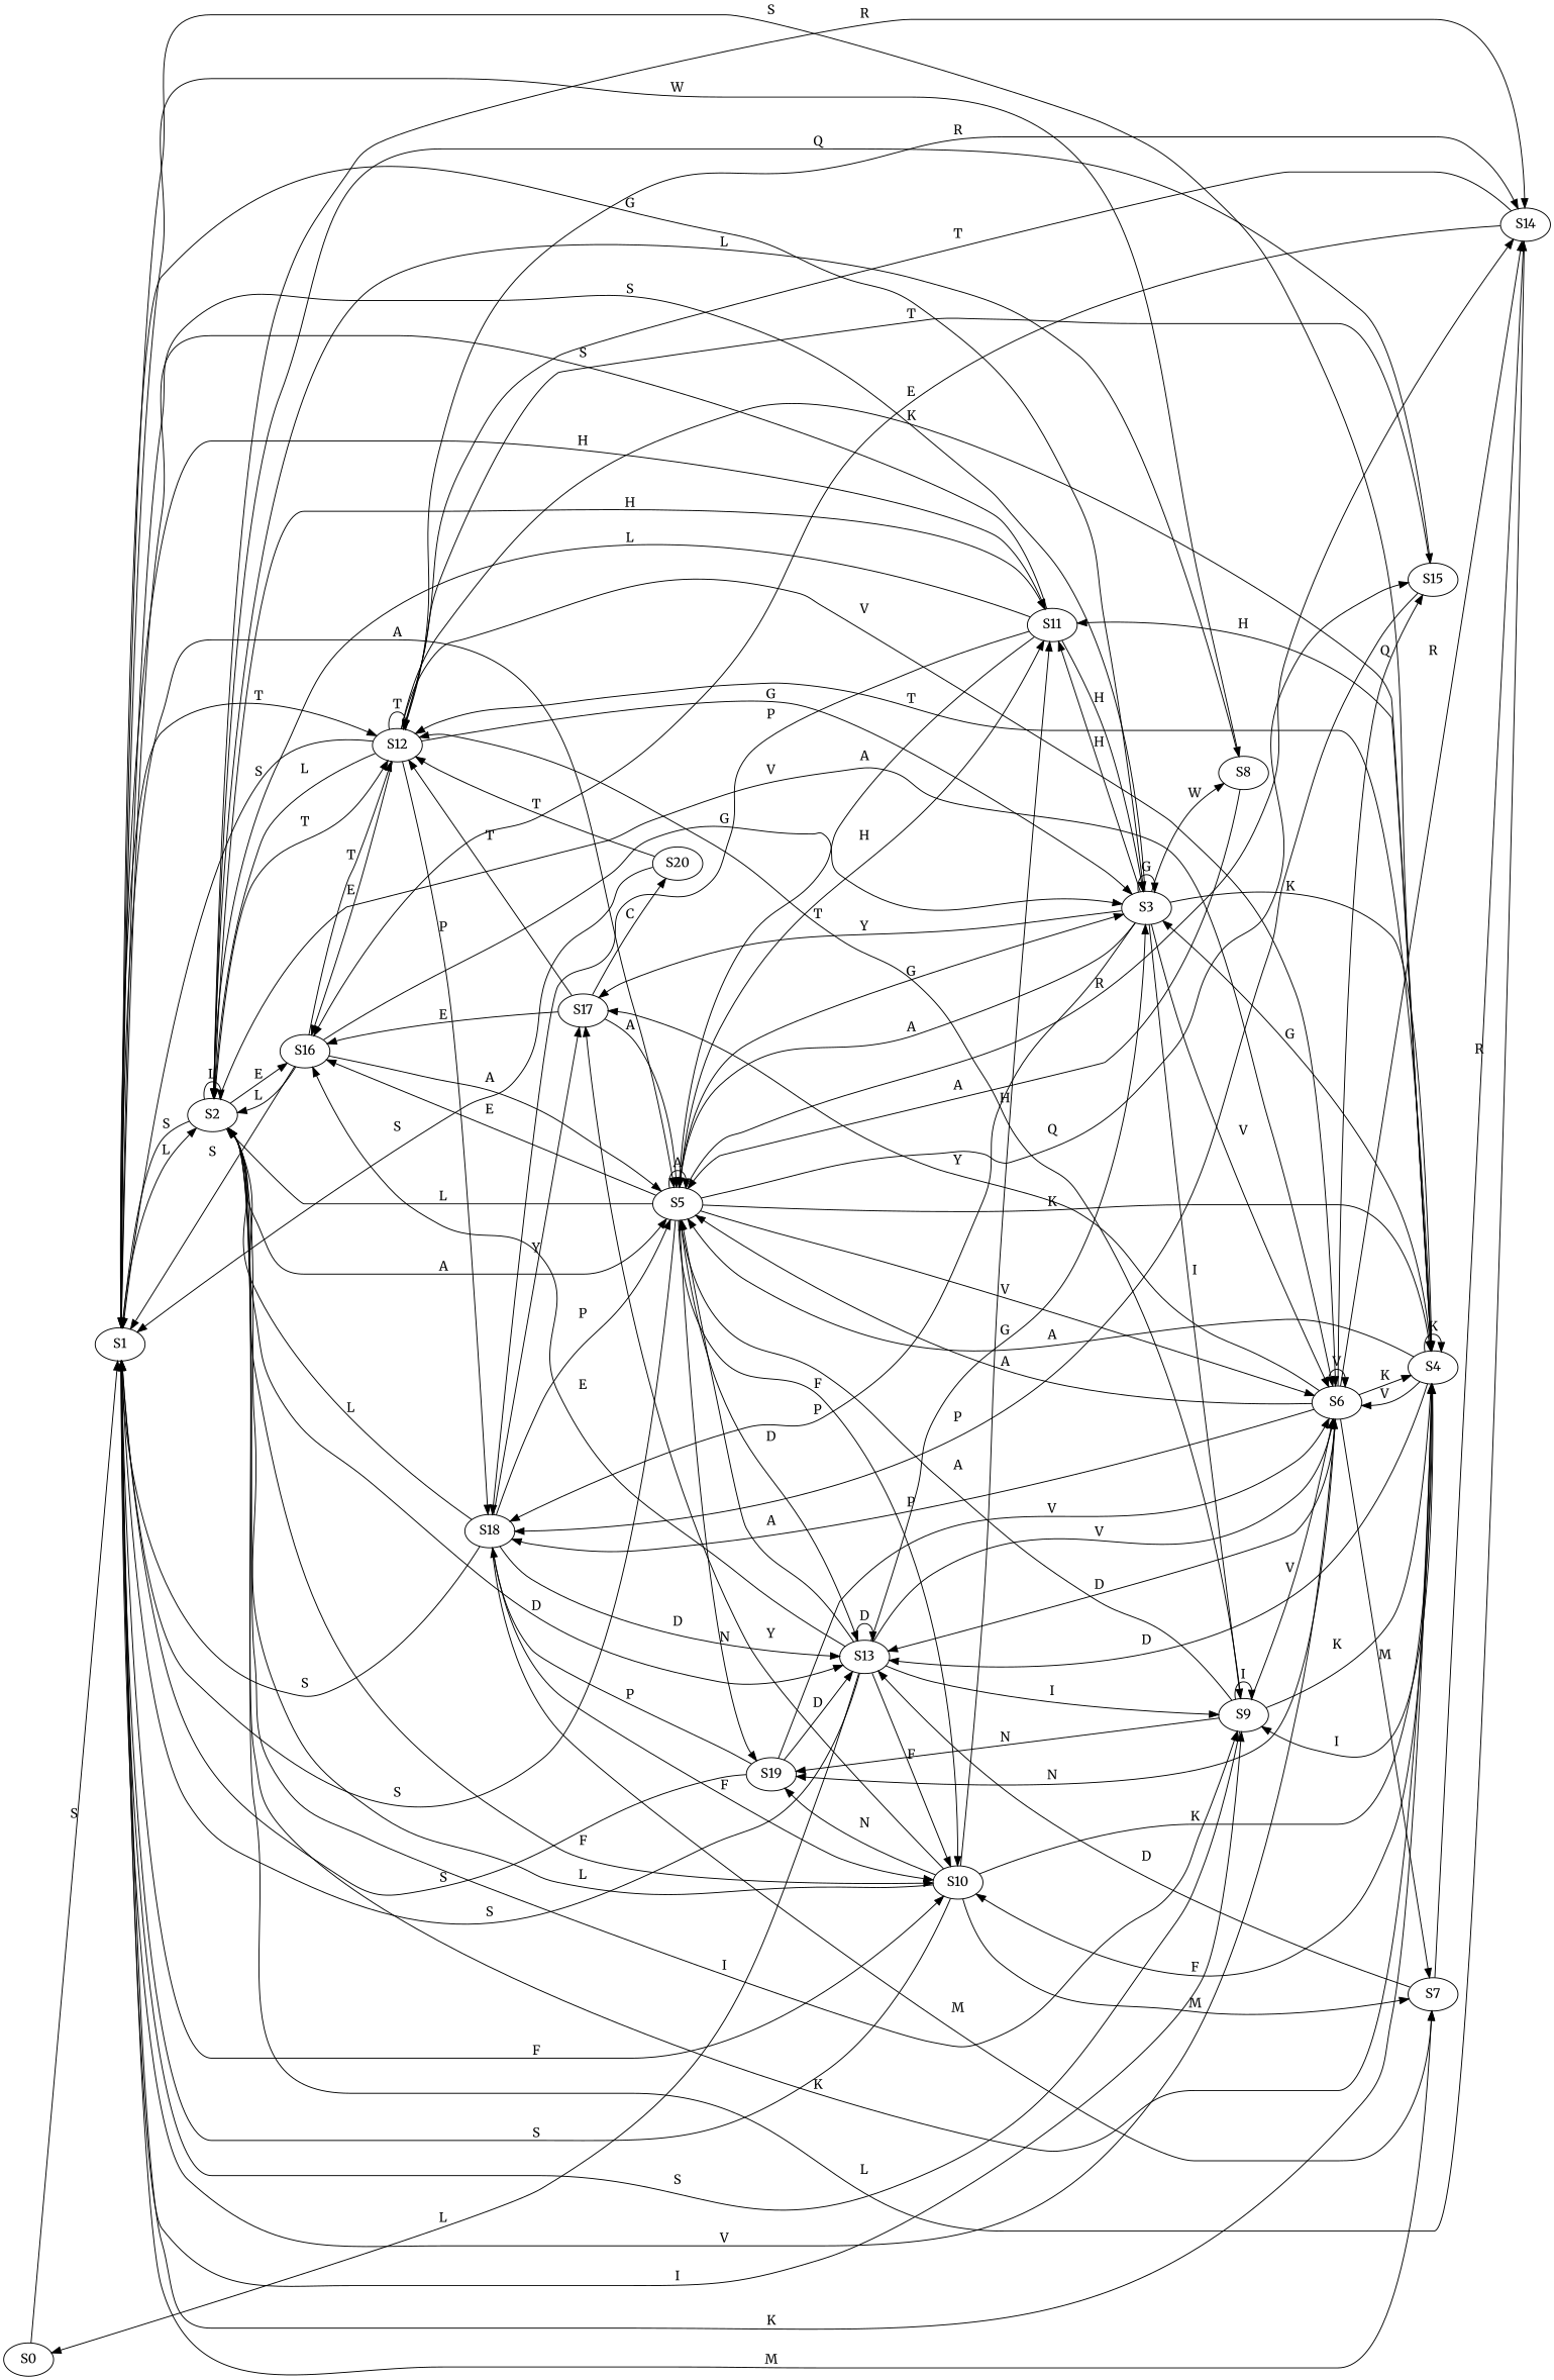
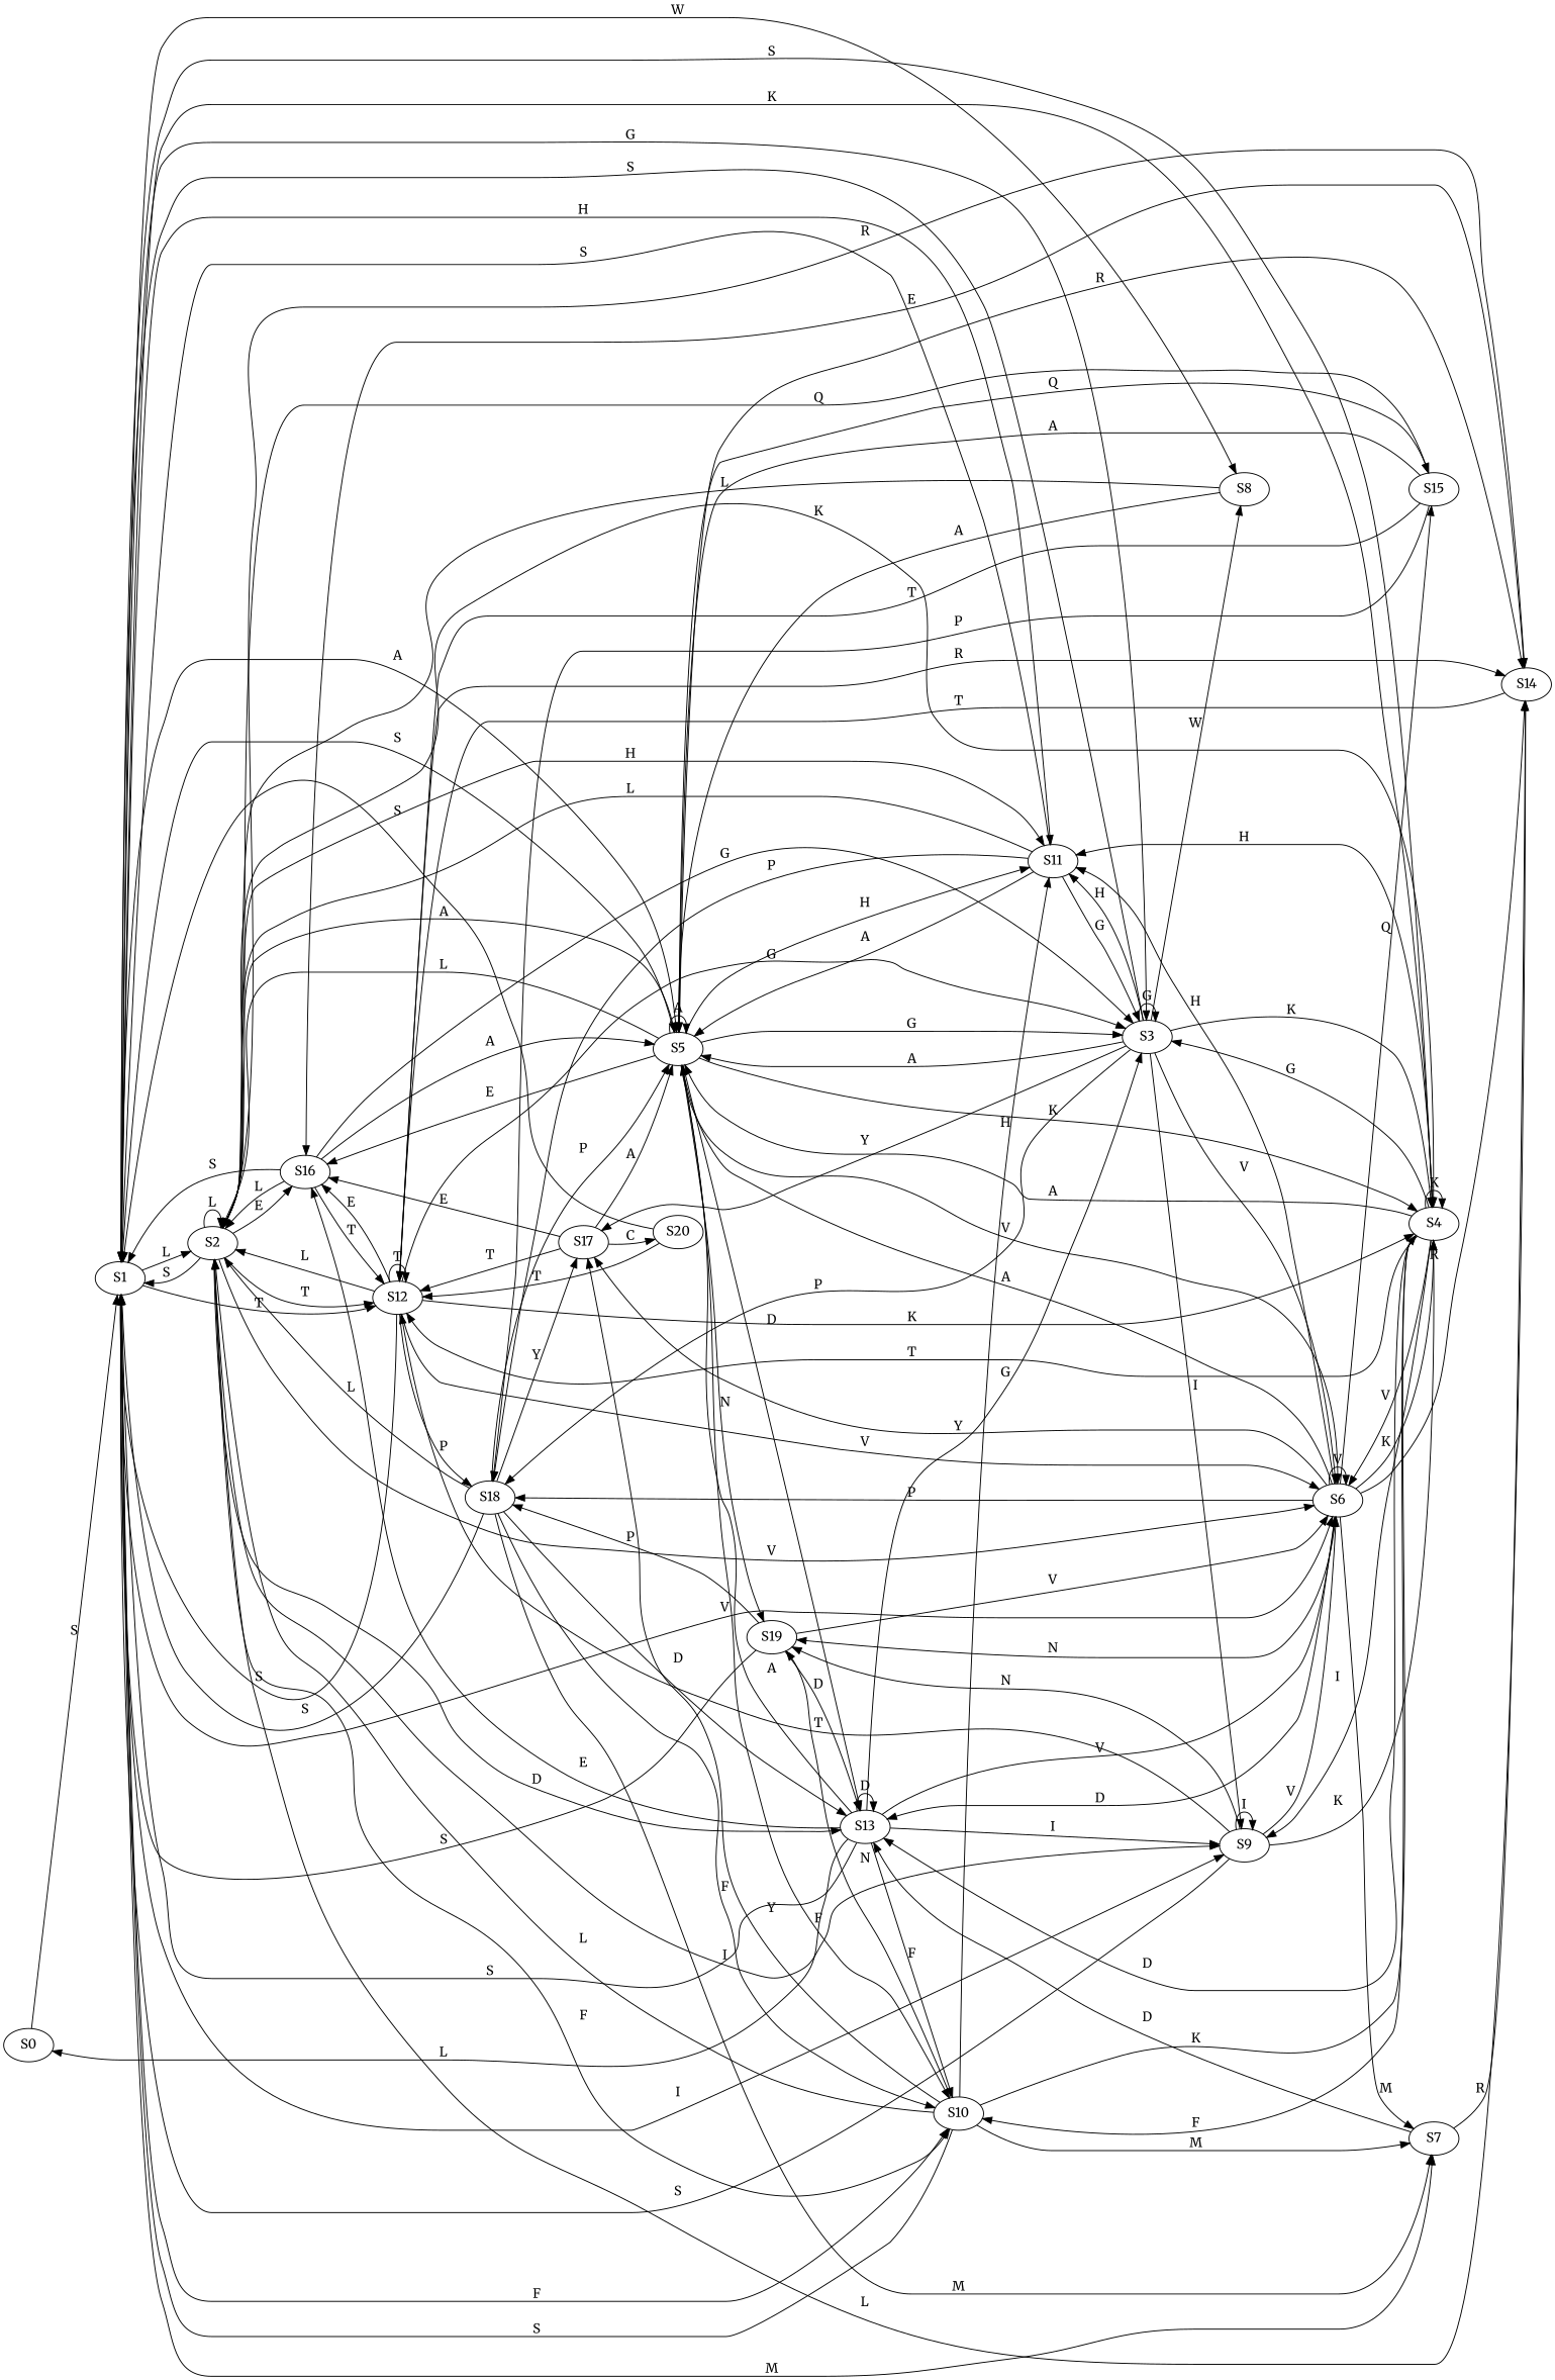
  strict digraph {
    fontname=Merriweather
    rankdir=LR
    node [fontname=Merriweather]
    edge [fontname=Merriweather]
    S0
    S1
    S2
    S3
    S4
    S5
    S6
    S7
    S8
    S9
    S10
    S11
    S12
    S13
    S14
    S15
    S16
    S17
    S18
    S19
    S20
    S0 -> S1 [label=S]
    S1 -> S2 [label=L]
    S1 -> S3 [label=G]
    S1 -> S4 [label=K]
    S1 -> S5 [label=A]
    S1 -> S6 [label=V]
    S1 -> S7 [label=M]
    S1 -> S8 [label=W]
    S1 -> S9 [label=I]
    S1 -> S10 [label=F]
    S1 -> S11 [label=H]
    S1 -> S12 [label=T]
    S2 -> S1 [label=S]
    S2 -> S2 [label=L]
    S2 -> S4 [label=K]
    S2 -> S5 [label=A]
    S2 -> S6 [label=V]
    S2 -> S9 [label=I]
    S2 -> S10 [label=F]
    S2 -> S11 [label=H]
    S2 -> S12 [label=T]
    S2 -> S13 [label=D]
    S2 -> S14 [label=R]
    S2 -> S15 [label=Q]
    S2 -> S16 [label=E]
    S3 -> S1 [label=S]
    S3 -> S3 [label=G]
    S3 -> S4 [label=K]
    S3 -> S5 [label=A]
    S3 -> S6 [label=V]
    S3 -> S8 [label=W]
    S3 -> S9 [label=I]
    S3 -> S11 [label=H]
    S3 -> S17 [label=Y]
    S3 -> S18 [label=P]
    S4 -> S1 [label=S]
    S4 -> S3 [label=G]
    S4 -> S4 [label=K]
    S4 -> S5 [label=A]
    S4 -> S6 [label=V]
    S4 -> S9 [label=I]
    S4 -> S10 [label=F]
    S4 -> S11 [label=H]
    S4 -> S12 [label=T]
    S4 -> S13 [label=D]
    S5 -> S1 [label=S]
    S5 -> S2 [label=L]
    S5 -> S3 [label=G]
    S5 -> S4 [label=K]
    S5 -> S5 [label=A]
    S5 -> S6 [label=V]
    S5 -> S10 [label=F]
    S5 -> S11 [label=H]
    S5 -> S13 [label=D]
    S5 -> S14 [label=R]
    S5 -> S15 [label=Q]
    S5 -> S16 [label=E]
    S5 -> S19 [label=N]
    S6 -> S4 [label=K]
    S6 -> S5 [label=A]
    S6 -> S6 [label=V]
    S6 -> S7 [label=M]
+   S6 -> S11 [label=H]
    S6 -> S13 [label=D]
    S6 -> S14 [label=R]
    S6 -> S15 [label=Q]
    S6 -> S17 [label=Y]
    S6 -> S18 [label=P]
    S6 -> S19 [label=N]
    S7 -> S13 [label=D]
    S7 -> S14 [label=R]
    S8 -> S2 [label=L]
    S8 -> S5 [label=A]
    S9 -> S1 [label=S]
    S9 -> S4 [label=K]
    S9 -> S6 [label=V]
    S9 -> S9 [label=I]
    S9 -> S12 [label=T]
    S9 -> S19 [label=N]
    S10 -> S1 [label=S]
    S10 -> S2 [label=L]
    S10 -> S4 [label=K]
    S10 -> S7 [label=M]
    S10 -> S11 [label=H]
    S10 -> S17 [label=Y]
    S10 -> S19 [label=N]
    S11 -> S1 [label=S]
    S11 -> S2 [label=L]
-   S11 -> S3 [label=H]
+   S11 -> S3 [label=G]
    S11 -> S5 [label=A]
    S11 -> S18 [label=P]
    S12 -> S1 [label=S]
    S12 -> S2 [label=L]
    S12 -> S3 [label=G]
    S12 -> S4 [label=K]
    S12 -> S6 [label=V]
    S12 -> S12 [label=T]
    S12 -> S14 [label=R]
    S12 -> S16 [label=E]
    S12 -> S18 [label=P]
    S13 -> S0 [label=L]
    S13 -> S1 [label=S]
    S13 -> S3 [label=G]
    S13 -> S5 [label=A]
    S13 -> S6 [label=V]
    S13 -> S9 [label=I]
    S13 -> S10 [label=F]
    S13 -> S13 [label=D]
    S13 -> S16 [label=E]
    S14 -> S2 [label=L]
    S14 -> S12 [label=T]
    S14 -> S16 [label=E]
-   S9 -> S5 [label=A]
+   S15 -> S5 [label=A]
    S15 -> S12 [label=T]
    S15 -> S18 [label=P]
    S16 -> S1 [label=S]
    S16 -> S2 [label=L]
    S16 -> S3 [label=G]
    S16 -> S5 [label=A]
    S16 -> S12 [label=T]
    S17 -> S5 [label=A]
    S17 -> S12 [label=T]
    S17 -> S16 [label=E]
    S17 -> S20 [label=C]
    S18 -> S1 [label=S]
    S18 -> S2 [label=L]
    S18 -> S5 [label=P]
    S18 -> S7 [label=M]
    S18 -> S10 [label=F]
    S18 -> S13 [label=D]
    S18 -> S17 [label=Y]
    S19 -> S1 [label=S]
    S19 -> S6 [label=V]
    S19 -> S13 [label=D]
    S19 -> S18 [label=P]
    S20 -> S1 [label=S]
    S20 -> S12 [label=T]
  }
